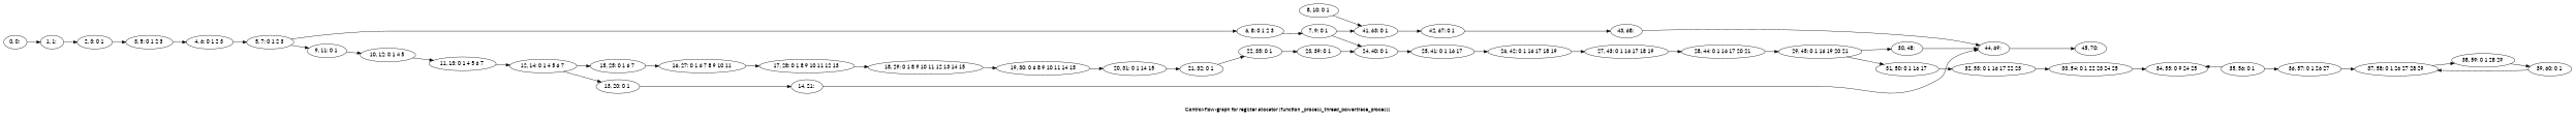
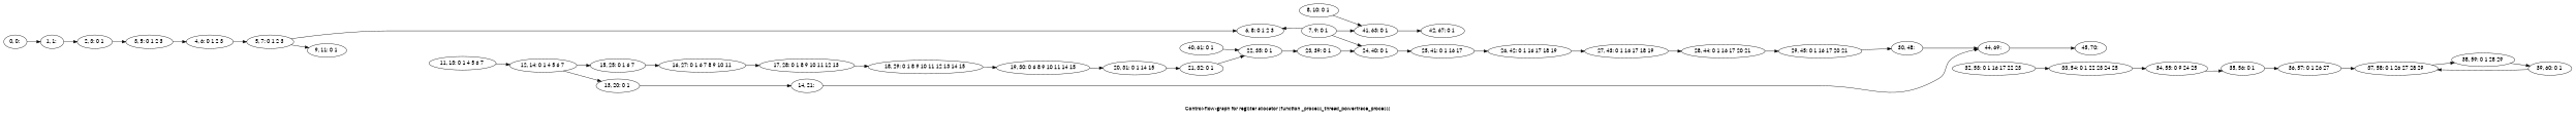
  digraph {
    fontname=Lato
    label="Control-flow-graph for register allocator (function _process_thread_powertrace_process)"
    rankdir=LR
    node [fontname=Lato]
    edge [fontname=Lato]
    n1 [label="0, 0: "]
    n2 [label="1, 1: "]
    n3 [label="2, 3: 0 1 "]
    n4 [label="3, 5: 0 1 2 3 "]
    n5 [label="4, 6: 0 1 2 3 "]
    n6 [label="5, 7: 0 1 2 3 "]
    n7 [label="6, 8: 0 1 2 3 "]
    n8 [label="9, 11: 0 1 "]
    n9 [label="7, 9: 0 1 "]
-   n10 [label="10, 12: 0 1 4 5 "]
    n11 [label="24, 40: 0 1 "]
    n12 [label="41, 63: 0 1 "]
    n13 [label="8, 10: 0 1 "]
    n14 [label="25, 41: 0 1 16 17 "]
    n15 [label="42, 67: 0 1 "]
    n16 [label="11, 13: 0 1 4 5 6 7 "]
    n17 [label="12, 14: 0 1 4 5 6 7 "]
    n18 [label="13, 20: 0 1 "]
    n19 [label="15, 25: 0 1 6 7 "]
    n20 [label="14, 21: "]
    n21 [label="16, 27: 0 1 6 7 8 9 10 11 "]
    n22 [label="44, 69: "]
    n23 [label="45, 70: "]
    n24 [label="17, 28: 0 1 8 9 10 11 12 13 "]
    n25 [label="18, 29: 0 1 8 9 10 11 12 13 14 15 "]
    n26 [label="19, 30: 0 6 8 9 10 11 14 15"]
    n27 [label="20, 31: 0 1 14 15 "]
    n28 [label="21, 32: 0 1 "]
    n29 [label="22, 35: 0 1 "]
    n30 [label="23, 39: 0 1 "]
    n31 [label="26, 42: 0 1 16 17 18 19 "]
    n32 [label="27, 43: 0 1 16 17 18 19 "]
    n33 [label="28, 44: 0 1 16 17 20 21 "]
-   n34 [label="29, 45: 0 1 16 19 20 21"]
+   n34 [label="29, 45: 0 1 16 17 20 21 "]
    n35 [label="30, 48: "]
-   n36 [label="31, 50: 0 1 16 17 "]
    n37 [label="32, 53: 0 1 16 17 22 23 "]
    n38 [label="33, 54: 0 1 22 23 24 25 "]
    n39 [label="34, 55: 0 9 24 25"]
    n40 [label="35, 56: 0 1 "]
    n41 [label="36, 57: 0 1 26 27 "]
    n42 [label="37, 58: 0 1 26 27 28 29 "]
    n43 [label="38, 59: 0 1 28 29 "]
    n44 [label="39, 60: 0 1 "]
-   n46 [label="43, 68: "]
+   n45 [label="40, 61: 0 1 "]
    n1 -> n2
    n2 -> n3
    n3 -> n4
    n4 -> n5
    n5 -> n6
    n6 -> n7
    n6 -> n8
-   n7 -> n9
-   n8 -> n10
+   n9 -> n7
    n9 -> n11
    n9 -> n12
-   n10 -> n16
    n11 -> n14
    n12 -> n15
    n13 -> n12
    n14 -> n31
-   n15 -> n46
    n16 -> n17
    n17 -> n18
    n17 -> n19
    n18 -> n20
    n19 -> n21
    n20 -> n22
    n21 -> n24
    n22 -> n23
    n24 -> n25
    n25 -> n26
    n26 -> n27
    n27 -> n28
    n28 -> n29
    n29 -> n30
    n30 -> n11
    n31 -> n32
    n32 -> n33
    n33 -> n34
    n34 -> n35
-   n34 -> n36
    n35 -> n22
-   n36 -> n37
    n37 -> n38
    n38 -> n39
-   n40 -> n39
+   n39 -> n40
    n40 -> n41
    n41 -> n42
    n42 -> n43
    n43 -> n44
    n44 -> n42
-   n46 -> n22
+   n45 -> n29
  }
